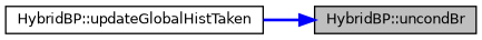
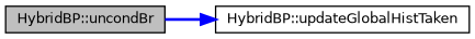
  digraph {
    rankdir=LR
    node [color=black fontname=Helvetica fontsize=10 shape=record style=filled]
    n1 [fillcolor=grey75 fontcolor=black height=0.2 label="HybridBP::uncondBr" width=0.4]
    n2 [fillcolor=white height=0.2 label="HybridBP::updateGlobalHistTaken" width=0.4]
-   n2 -> n1 [color=blue fontname=Helvetica fontsize=10 labelfontname=Helvetica labelfontsize=10 style=bold]
+   n1 -> n2 [color=blue fontname=Helvetica fontsize=10 labelfontname=Helvetica labelfontsize=10 style=bold]
  }
